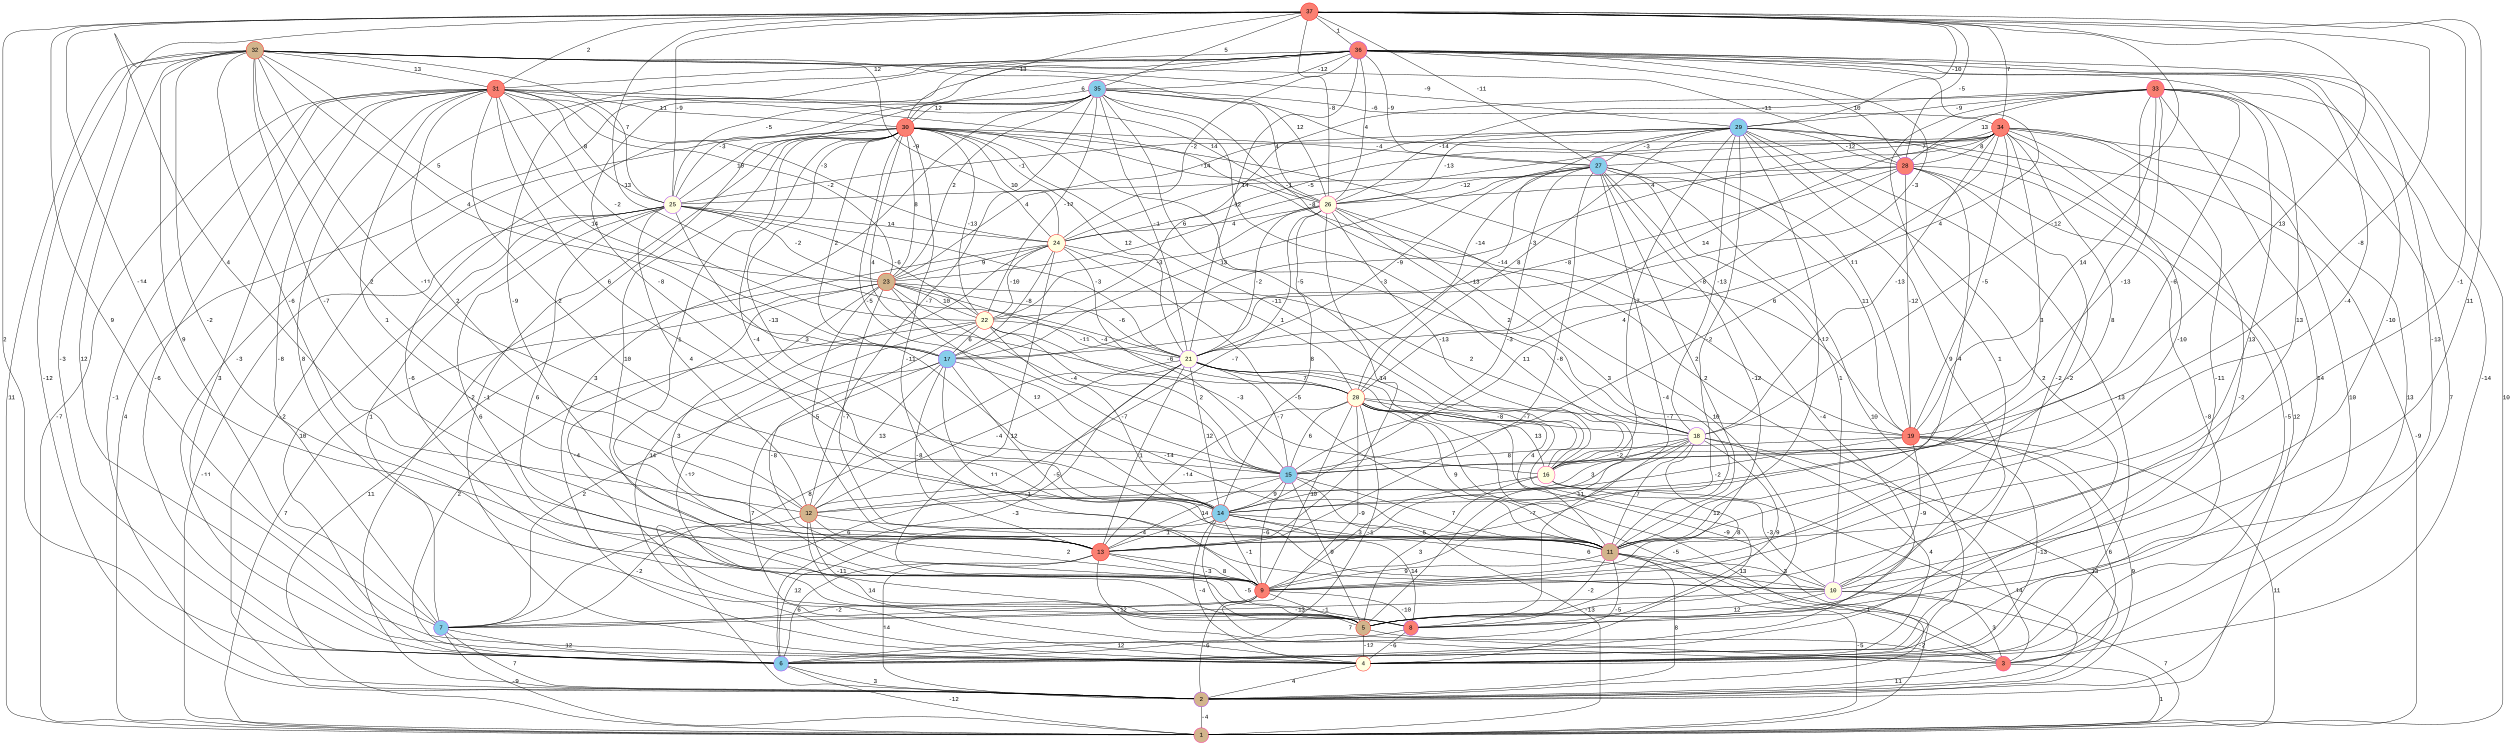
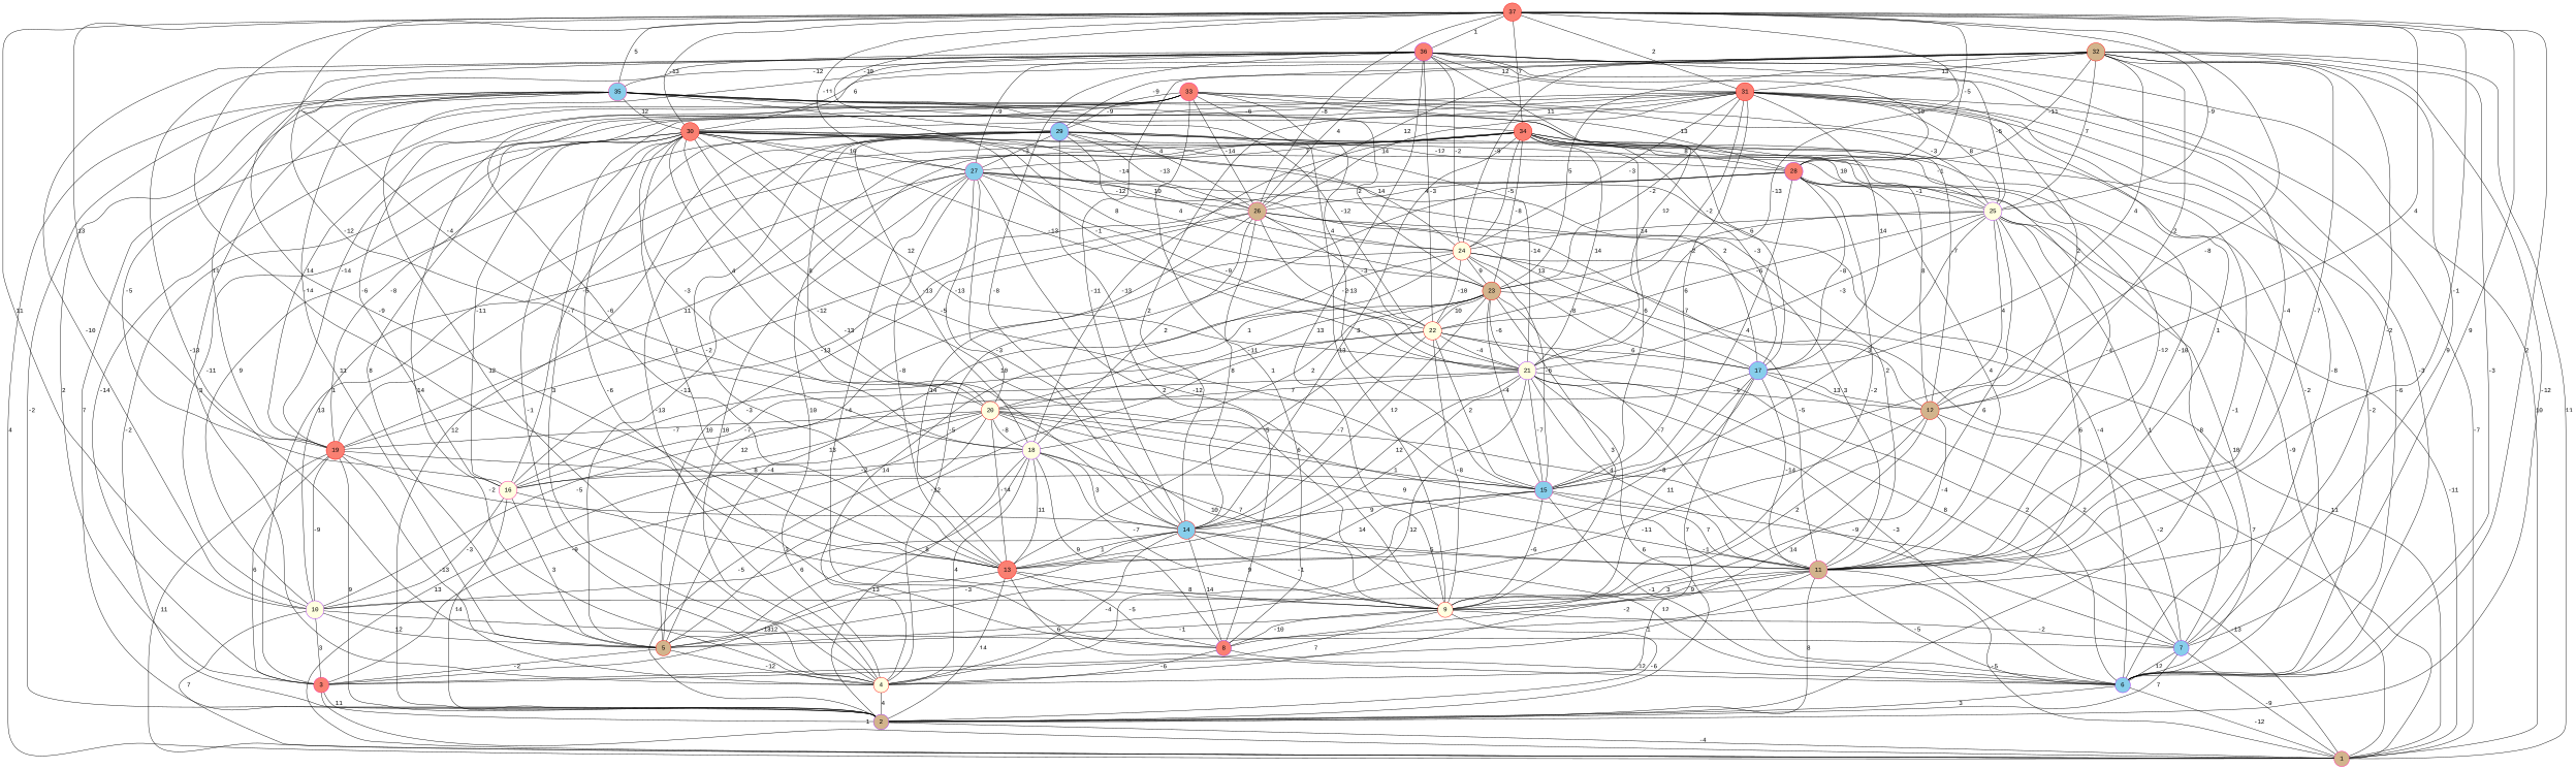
  graph {
    fontname="Liberation Mono"
    node [color=red fillcolor=salmon fontname="Liberation Mono" shape=circle style=filled]
    edge [fontname="Liberation Mono"]
    6 [color=purple fillcolor=skyblue]
    37
    7 [color=purple fillcolor=skyblue]
    10 [color=purple fillcolor=lightyellow]
    11 [color=deeppink fillcolor=tan]
    12 [fillcolor=tan]
    13
    15 [color=deeppink fillcolor=skyblue]
    18 [color=purple fillcolor=lightyellow]
    19
    21 [color=purple fillcolor=lightyellow]
    25 [color=purple fillcolor=lightyellow]
-   26 [color=deeppink fillcolor=lightyellow]
+   26 [color=deeppink fillcolor=tan]
    27 [color=deeppink fillcolor=skyblue]
    28 [color=purple]
    29 [color=purple fillcolor=skyblue]
    30
    31
    34
    35 [color=deeppink fillcolor=skyblue]
    36 [color=purple]
    1 [color=deeppink fillcolor=tan]
    2 [color=purple fillcolor=tan]
    5 [fillcolor=tan]
    3 [color=deeppink]
-   9
+   9 [fillcolor=lightyellow]
    8 [color=purple]
    4 [fillcolor=lightyellow]
    14 [fillcolor=skyblue]
    16 [color=deeppink fillcolor=lightyellow]
    20 [fillcolor=lightyellow]
    22 [fillcolor=lightyellow]
    24 [fillcolor=lightyellow]
    23 [fillcolor=tan]
    17 [color=purple fillcolor=skyblue]
    33 [color=deeppink]
    32 [fillcolor=tan]
    6 -- 1 [label=-12]
    6 -- 2 [label=3]
    37 -- 6 [label=2]
    37 -- 7 [label=9]
    37 -- 10 [label=11]
    37 -- 11 [label=-1]
    37 -- 12 [label=4]
    37 -- 13 [label=-14]
    37 -- 15 [label=-8]
    37 -- 18 [label=-12]
    37 -- 19 [label=13]
    37 -- 21 [label=-13]
    37 -- 25 [label=-9]
    37 -- 26 [label=-8]
    37 -- 27 [label=-11]
    37 -- 28 [label=-5]
    37 -- 29 [label=-10]
    37 -- 30 [label=-13]
    37 -- 31 [label=2]
    37 -- 34 [label=7]
    37 -- 35 [label=5]
    37 -- 36 [label=1]
    7 -- 6 [label=12]
    7 -- 1 [label=-9]
    7 -- 2 [label=7]
    10 -- 7 [label=-13]
    10 -- 1 [label=7]
    10 -- 5 [label=12]
    10 -- 3 [label=3]
    11 -- 6 [label=-5]
    11 -- 10 [label=3]
    11 -- 1 [label=-5]
    11 -- 2 [label=8]
    11 -- 3 [label=1]
    11 -- 9 [label=9]
    11 -- 8 [label=-2]
    12 -- 7 [label=-2]
    12 -- 11 [label=-4]
    12 -- 5 [label=-11]
    12 -- 9 [label=2]
    12 -- 4 [label=14]
    13 -- 6 [label=6]
    13 -- 2 [label=14]
    13 -- 3 [label=-12]
    13 -- 9 [label=8]
    13 -- 8 [label=-5]
-   15 -- 12 [label=-1]
+   15 -- 6 [label=-1]
    15 -- 11 [label=7]
    15 -- 13 [label=14]
    15 -- 1 [label=-13]
    15 -- 5 [label=9]
    15 -- 9 [label=-6]
    15 -- 14 [label=9]
    18 -- 11 [label=7]
    18 -- 13 [label=11]
    18 -- 2 [label=13]
    18 -- 5 [label=8]
    18 -- 9 [label=-7]
    18 -- 8 [label=9]
    18 -- 4 [label=4]
    18 -- 14 [label=3]
    18 -- 16 [label=-2]
    19 -- 10 [label=-9]
    19 -- 15 [label=8]
    19 -- 1 [label=11]
    19 -- 2 [label=9]
    19 -- 3 [label=6]
    19 -- 4 [label=-13]
    19 -- 14 [label=-2]
    21 -- 6 [label=-3]
    21 -- 7 [label=8]
    21 -- 11 [label=4]
    21 -- 12 [label=-4]
    21 -- 13 [label=1]
    21 -- 15 [label=-7]
    21 -- 2 [label=6]
    21 -- 4 [label=12]
    21 -- 14 [label=12]
    21 -- 16 [label=-7]
    21 -- 20 [label=7]
    25 -- 6 [label=10]
    25 -- 7 [label=1]
    25 -- 12 [label=4]
    25 -- 15 [label=3]
    25 -- 21 [label=-3]
    25 -- 1 [label=-11]
    25 -- 9 [label=6]
    25 -- 8 [label=6]
    25 -- 22 [label=-6]
    25 -- 24 [label=14]
    25 -- 23 [label=-2]
    26 -- 11 [label=3]
    26 -- 12 [label=-7]
    26 -- 13 [label=14]
    26 -- 18 [label=2]
    26 -- 21 [label=-2]
    26 -- 5 [label=10]
    26 -- 14 [label=8]
    26 -- 16 [label=-13]
    26 -- 22 [label=-3]
    26 -- 24 [label=4]
    27 -- 6 [label=-4]
    27 -- 10 [label=1]
    27 -- 11 [label=2]
    27 -- 13 [label=-8]
    27 -- 19 [label=11]
    27 -- 21 [label=-9]
    27 -- 26 [label=-12]
    27 -- 9 [label=-12]
    27 -- 8 [label=-4]
    27 -- 4 [label=10]
    27 -- 14 [label=-3]
    27 -- 20 [label=-13]
    27 -- 17 [label=13]
    28 -- 6 [label=-8]
    28 -- 11 [label=4]
    28 -- 15 [label=4]
    28 -- 19 [label=-12]
    28 -- 25 [label=-1]
    28 -- 26 [label=4]
    28 -- 9 [label=-2]
    28 -- 4 [label=-5]
    28 -- 17 [label=-8]
    29 -- 10 [label=9]
    29 -- 11 [label=-12]
    29 -- 13 [label=-2]
    29 -- 18 [label=-13]
    29 -- 21 [label=-14]
    29 -- 26 [label=-13]
    29 -- 27 [label=-3]
    29 -- 28 [label=-12]
    29 -- 1 [label=-9]
    29 -- 2 [label=12]
    29 -- 8 [label=2]
    29 -- 4 [label=-13]
    29 -- 16 [label=-7]
    29 -- 20 [label=8]
    29 -- 24 [label=14]
    29 -- 23 [label=4]
    30 -- 10 [label=-11]
    30 -- 11 [label=-4]
    30 -- 13 [label=1]
    30 -- 15 [label=-5]
    30 -- 18 [label=-3]
    30 -- 19 [label=-8]
    30 -- 21 [label=12]
    30 -- 25 [label=10]
    30 -- 26 [label=-14]
-   30 -- 27 [label=-4]
+   30 -- 27 [label=10]
    30 -- 2 [label=-2]
    30 -- 9 [label=10]
    30 -- 8 [label=-6]
    30 -- 4 [label=-1]
    30 -- 14 [label=-13]
    30 -- 16 [label=-11]
    30 -- 20 [label=4]
    30 -- 22 [label=-13]
    30 -- 24 [label=10]
    30 -- 23 [label=8]
    30 -- 17 [label=2]
    31 -- 6 [label=-6]
    31 -- 7 [label=-8]
    31 -- 11 [label=1]
    31 -- 12 [label=2]
    31 -- 15 [label=6]
    31 -- 19 [label=-14]
    31 -- 25 [label=8]
    31 -- 26 [label=14]
    31 -- 30 [label=11]
    31 -- 1 [label=-7]
    31 -- 2 [label=-1]
    31 -- 5 [label=8]
    31 -- 4 [label=3]
    31 -- 14 [label=2]
    31 -- 22 [label=-2]
    31 -- 24 [label=-3]
    31 -- 23 [label=-2]
    31 -- 17 [label=14]
    34 -- 6 [label=-2]
    34 -- 11 [label=-10]
    34 -- 12 [label=8]
    34 -- 15 [label=6]
    34 -- 18 [label=-13]
    34 -- 19 [label=-5]
    34 -- 21 [label=14]
    34 -- 25 [label=-1]
    34 -- 27 [label=7]
    34 -- 28 [label=8]
    34 -- 5 [label=-11]
    34 -- 3 [label=13]
    34 -- 4 [label=10]
    34 -- 14 [label=3]
    34 -- 24 [label=-5]
    34 -- 23 [label=-8]
    34 -- 17 [label=-3]
    35 -- 12 [label=-7]
    35 -- 19 [label=11]
    35 -- 21 [label=-1]
    35 -- 25 [label=-3]
    35 -- 26 [label=4]
    35 -- 30 [label=12]
    35 -- 34 [label=-6]
    35 -- 1 [label=4]
    35 -- 2 [label=-2]
    35 -- 5 [label=11]
    35 -- 3 [label=2]
    35 -- 4 [label=3]
    35 -- 16 [label=-5]
    35 -- 22 [label=-12]
    35 -- 23 [label=2]
    36 -- 6 [label=-3]
    36 -- 10 [label=-10]
    36 -- 11 [label=-4]
    36 -- 13 [label=-9]
    36 -- 21 [label=12]
    36 -- 25 [label=-5]
    36 -- 26 [label=4]
    36 -- 27 [label=-9]
    36 -- 28 [label=10]
    36 -- 30 [label=6]
    36 -- 31 [label=12]
    36 -- 35 [label=-12]
    36 -- 1 [label=10]
    36 -- 5 [label=-13]
    36 -- 9 [label=13]
    36 -- 14 [label=-8]
-   36 -- 20 [label=4]
+   36 -- 20 [label=-4]
    36 -- 22 [label=-3]
    36 -- 24 [label=-2]
    2 -- 1 [label=-4]
    5 -- 3 [label=-2]
    5 -- 4 [label=-12]
    3 -- 1 [label=1]
    3 -- 2 [label=11]
    9 -- 7 [label=-2]
    9 -- 2 [label=-6]
    9 -- 5 [label=-1]
    9 -- 3 [label=7]
    9 -- 8 [label=-10]
    8 -- 6 [label=12]
    8 -- 4 [label=-6]
    4 -- 2 [label=4]
    14 -- 6 [label=12]
    14 -- 10 [label=6]
    14 -- 11 [label=5]
    14 -- 13 [label=1]
    14 -- 5 [label=-3]
    14 -- 9 [label=-1]
    14 -- 8 [label=14]
    14 -- 4 [label=-4]
    16 -- 10 [label=-3]
    16 -- 2 [label=14]
    16 -- 5 [label=3]
    16 -- 9 [label=3]
    20 -- 6 [label=-1]
    20 -- 7 [label=-9]
    20 -- 11 [label=9]
    20 -- 13 [label=-14]
    20 -- 15 [label=6]
    20 -- 18 [label=-8]
    20 -- 19 [label=-7]
    20 -- 1 [label=13]
    20 -- 2 [label=-5]
    20 -- 3 [label=-9]
    20 -- 9 [label=10]
    20 -- 16 [label=13]
    22 -- 6 [label=2]
    22 -- 15 [label=2]
    22 -- 21 [label=-4]
    22 -- 5 [label=-12]
    22 -- 9 [label=-8]
    22 -- 14 [label=-7]
    22 -- 16 [label=-3]
    22 -- 17 [label=6]
    24 -- 11 [label=-5]
    24 -- 15 [label=-6]
    24 -- 1 [label=11]
    24 -- 5 [label=12]
    24 -- 4 [label=14]
    24 -- 20 [label=1]
    24 -- 22 [label=-10]
    24 -- 23 [label=9]
    24 -- 17 [label=-8]
    23 -- 11 [label=-7]
    23 -- 13 [label=-5]
    23 -- 15 [label=-4]
    23 -- 18 [label=2]
    23 -- 21 [label=-6]
    23 -- 1 [label=7]
    23 -- 5 [label=-4]
    23 -- 9 [label=3]
    23 -- 14 [label=12]
    23 -- 20 [label=-11]
    23 -- 22 [label=10]
    17 -- 7 [label=2]
    17 -- 10 [label=-5]
    17 -- 11 [label=-14]
    17 -- 12 [label=13]
    17 -- 13 [label=-8]
    17 -- 9 [label=11]
    17 -- 4 [label=7]
    33 -- 6 [label=-2]
    33 -- 15 [label=-13]
    33 -- 19 [label=14]
    33 -- 26 [label=-14]
    33 -- 28 [label=13]
    33 -- 29 [label=-9]
    33 -- 2 [label=7]
    33 -- 3 [label=-14]
    33 -- 9 [label=13]
    33 -- 8 [label=1]
    33 -- 4 [label=14]
    33 -- 16 [label=-6]
    33 -- 17 [label=6]
    32 -- 6 [label=-3]
    32 -- 7 [label=9]
    32 -- 11 [label=-7]
    32 -- 12 [label=2]
    32 -- 13 [label=-6]
    32 -- 25 [label=7]
    32 -- 26 [label=12]
    32 -- 28 [label=-11]
    32 -- 29 [label=-9]
    32 -- 31 [label=13]
    32 -- 1 [label=11]
    32 -- 2 [label=-12]
    32 -- 9 [label=-2]
    32 -- 4 [label=12]
    32 -- 14 [label=-11]
    32 -- 24 [label=-9]
    32 -- 23 [label=5]
    32 -- 17 [label=4]
  }
